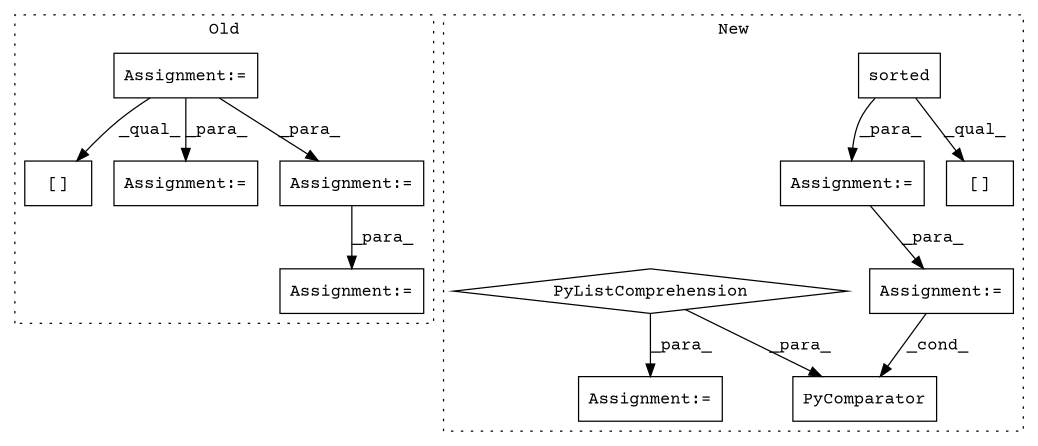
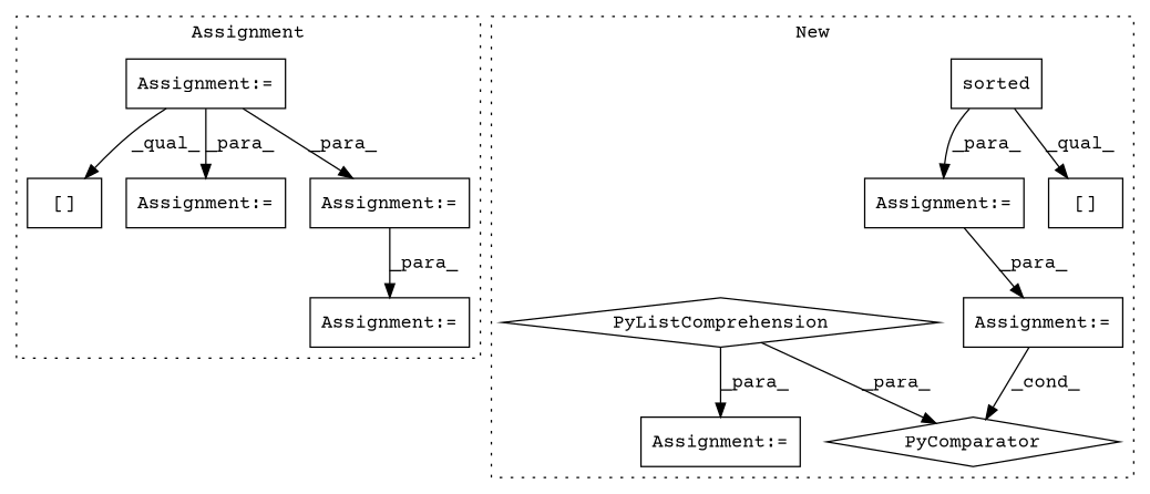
  digraph {
    fontname="Courier Prime"
    node [a=7 fontname="Courier Prime" l=1 s=27588 shape=box]
    edge [fontname="Courier Prime"]
    n1 [a=2 l="14,1" label="[]" s="27294,27309"]
    n2 [label="Assignment:=" s=27016]
    n3 [label="Assignment:=" s=27338]
    n4 [l=2 label="Assignment:=" s=27396]
    n5 [label="Assignment:=" s=27281]
    n6 [a=32 l="7,1" label=sorted s="27275,27295"]
    n7 [l=16 label="Assignment:=" s=27484]
    n8 [l=25 label="Assignment:=" s=27119]
-   n9 [a=113 l=29 label=PyComparator]
+   n9 [a=113 l=29 label=PyComparator shape=diamond]
    n10 [a=109 l=125 label=PyListComprehension s=27500 shape=diamond]
    n11 [l=29 label="Assignment:="]
    n12 [a=2 l="14,1" label="[]" s="27144,27163"]
    subgraph cluster_1 {
-     label=Old
+     label=Assignment
      style=dotted
      n1
      n2
      n3
      n4
      n5
    }
    subgraph cluster_2 {
      label=New
      style=dotted
      n6
      n7
      n8
      n9
      n10
      n11
      n12
    }
    n2 -> n1 [label=_qual_]
    n2 -> n4 [label=_para_]
    n2 -> n5 [label=_para_]
    n5 -> n3 [label=_para_]
    n6 -> n8 [label=_para_]
    n6 -> n12 [label=_qual_]
    n8 -> n11 [label=_para_]
    n10 -> n7 [label=_para_]
    n10 -> n9 [label=_para_]
    n11 -> n9 [label=_cond_]
  }
